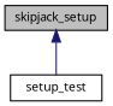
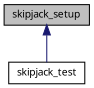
  digraph {
    rankdir=TB
    fontname="Noto Sans"
    node [color=black fontname="Noto Sans" fontsize=10 shape=record style=filled]
    n1 [fillcolor=grey75 fontcolor=black height=0.2 label=skipjack_setup width=0.4]
-   n2 [fillcolor=white height=0.2 label=setup_test width=0.4]
+   n2 [fillcolor=white height=0.2 label=skipjack_test width=0.4]
    n1 -> n2 [color=midnightblue dir=back fontname="Noto Sans" fontsize=10 labelfontname=Helvetica labelfontsize=10 style=solid]
  }
